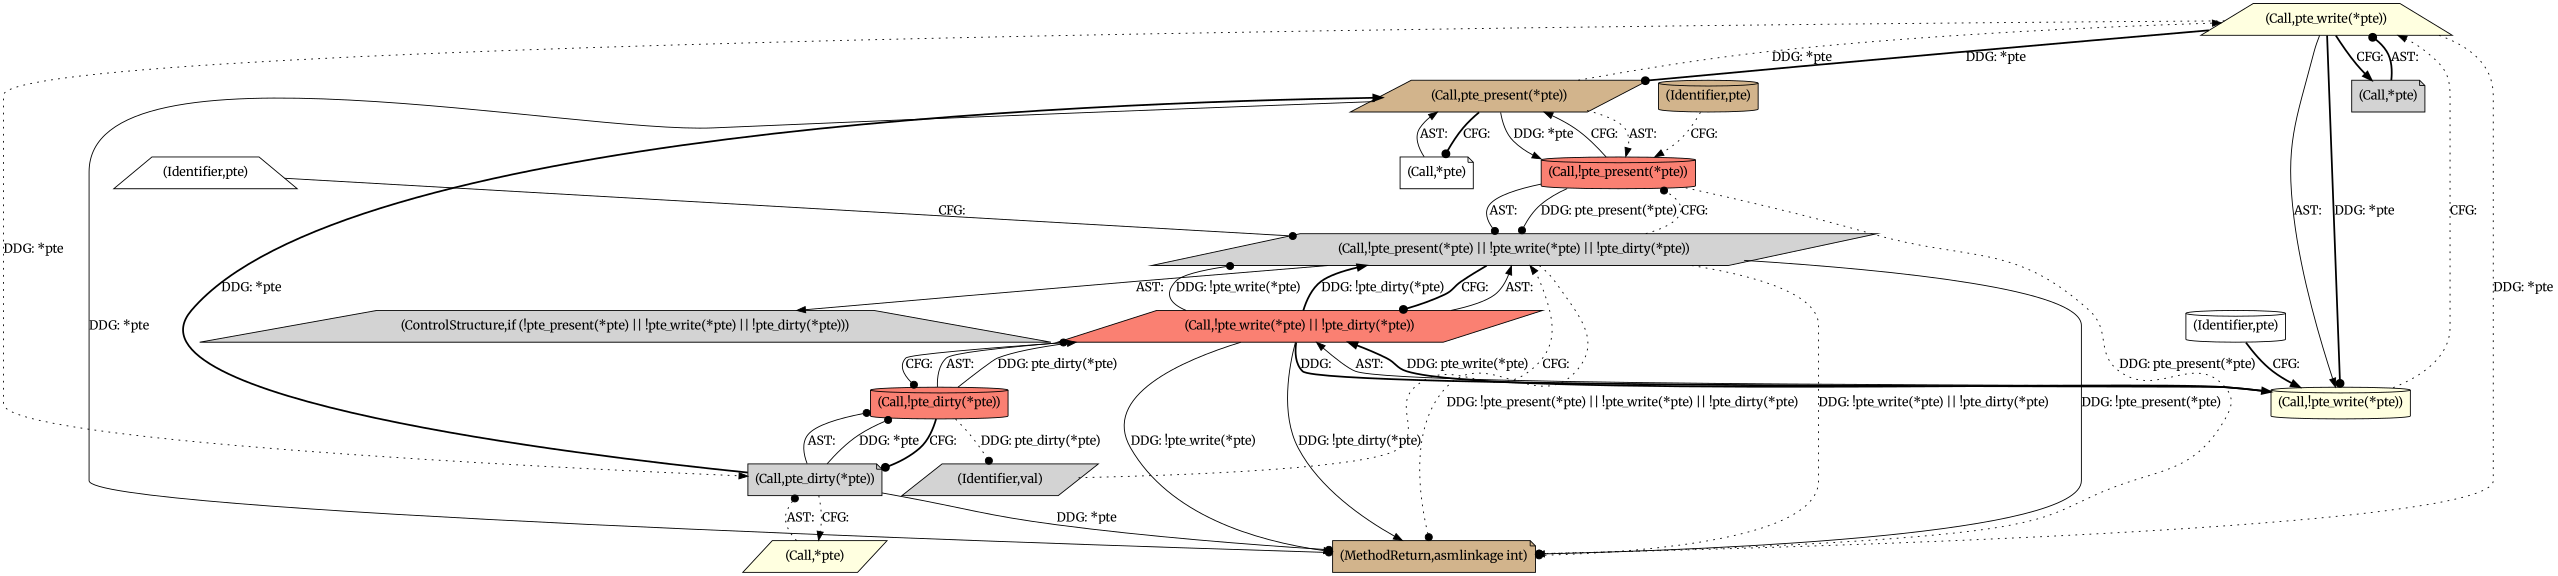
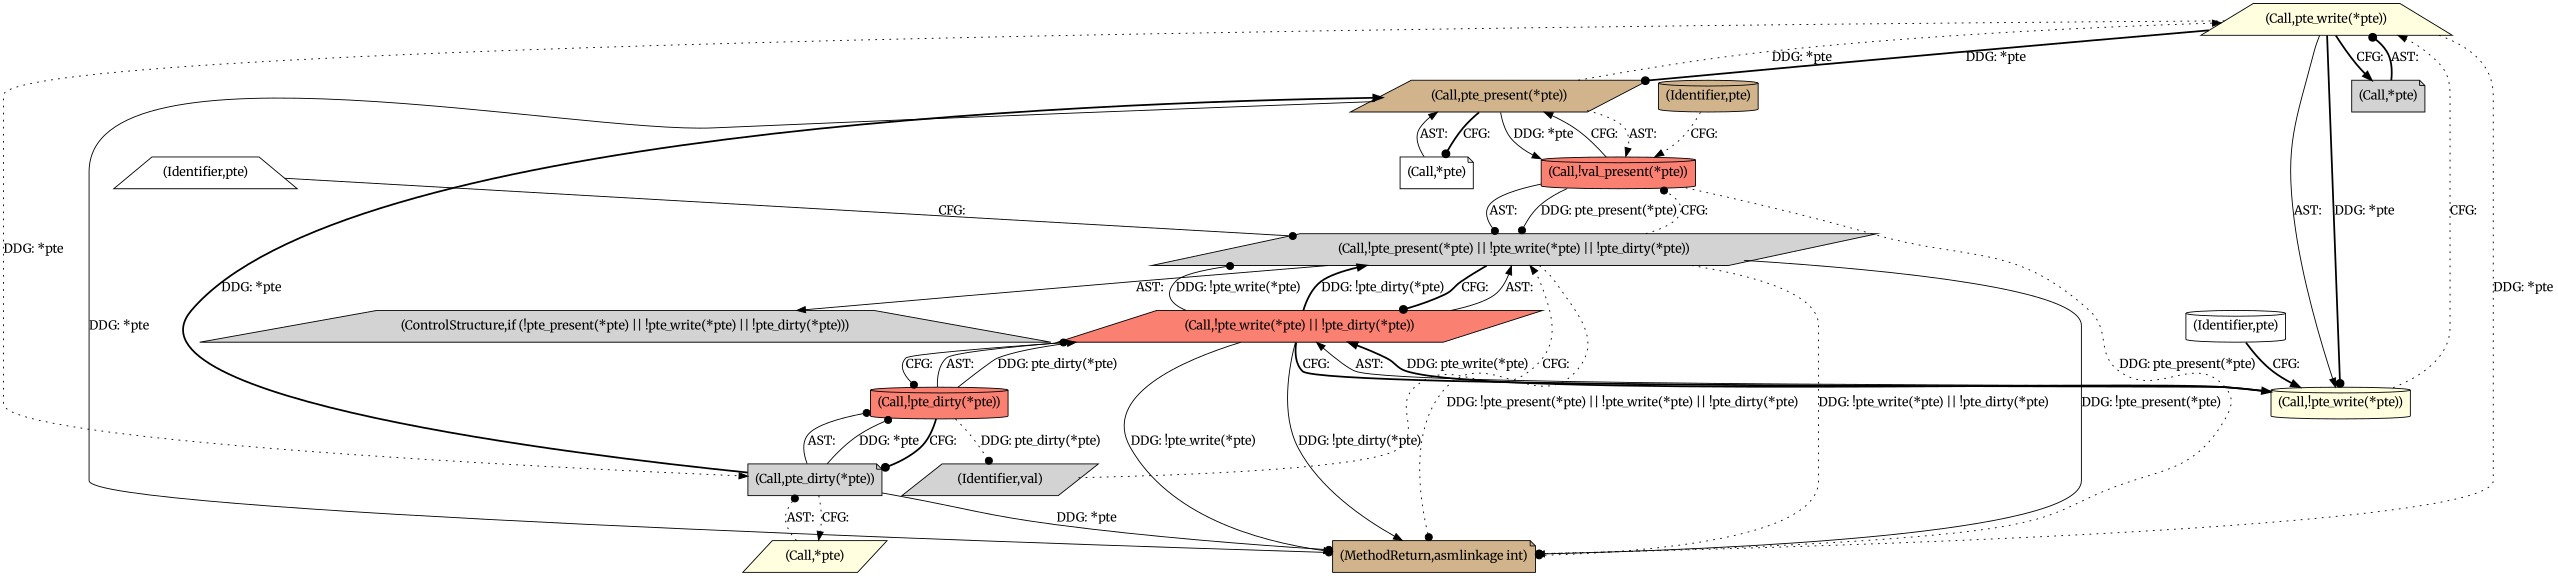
  digraph {
    fontname=Merriweather
    node [fillcolor=lightgrey fontname=Merriweather shape=parallelogram style=filled]
    edge [arrowhead=normal fontname=Merriweather style=solid]
    n1 [fillcolor=lightyellow label="(Call,pte_write(*pte))" shape=trapezium]
    n2 [fillcolor=tan label="(Call,pte_present(*pte))"]
    n3 [label="(Call,pte_dirty(*pte))" shape=note]
    n4 [fillcolor=lightyellow label="(Call,!pte_write(*pte))" shape=cylinder]
    n5 [fillcolor=tan label="(MethodReturn,asmlinkage int)" shape=note]
    n6 [label="(Call,*pte)" shape=note]
-   n7 [fillcolor=salmon label="(Call,!pte_present(*pte))" shape=cylinder]
+   n7 [fillcolor=salmon label="(Call,!val_present(*pte))" shape=cylinder]
    n8 [fillcolor=white label="(Call,*pte)" shape=note]
    n9 [fillcolor=salmon label="(Call,!pte_dirty(*pte))" shape=cylinder]
    n10 [fillcolor=lightyellow label="(Call,*pte)"]
    n11 [fillcolor=salmon label="(Call,!pte_write(*pte) || !pte_dirty(*pte))"]
    n12 [label="(Call,!pte_present(*pte) || !pte_write(*pte) || !pte_dirty(*pte))"]
    n13 [label="(Identifier,val)"]
    n14 [label="(ControlStructure,if (!pte_present(*pte) || !pte_write(*pte) || !pte_dirty(*pte)))" shape=trapezium]
    n15 [fillcolor=white label="(Identifier,pte)" shape=trapezium]
    n16 [fillcolor=white label="(Identifier,pte)" shape=cylinder]
    n17 [fillcolor=tan label="(Identifier,pte)" shape=cylinder]
    n1 -> n2 [arrowhead=dot label="DDG: *pte" style=bold]
    n1 -> n3 [label="DDG: *pte" style=dotted]
    n1 -> n4 [label="AST: "]
    n1 -> n4 [arrowhead=dot label="DDG: *pte" style=bold]
    n1 -> n5 [arrowhead=dot label="DDG: *pte" style=dotted]
    n1 -> n6 [label="CFG: " style=bold]
    n2 -> n1 [label="DDG: *pte" style=dotted]
    n2 -> n5 [arrowhead=dot label="DDG: *pte"]
    n2 -> n7 [label="AST: " style=dotted]
    n2 -> n7 [label="DDG: *pte"]
    n2 -> n8 [arrowhead=dot label="CFG: " style=bold]
    n3 -> n2 [label="DDG: *pte" style=bold]
    n3 -> n5 [arrowhead=dot label="DDG: *pte"]
    n3 -> n9 [arrowhead=dot label="AST: "]
    n3 -> n9 [arrowhead=dot label="DDG: *pte"]
    n3 -> n10 [label="CFG: " style=dotted]
    n4 -> n1 [label="CFG: " style=dotted]
    n4 -> n11 [label="AST: "]
    n4 -> n11 [label="DDG: pte_write(*pte)" style=bold]
    n6 -> n1 [arrowhead=dot label="AST: " style=bold]
    n7 -> n2 [label="CFG: "]
    n7 -> n5 [arrowhead=dot label="DDG: pte_present(*pte)" style=dotted]
    n7 -> n12 [arrowhead=dot label="AST: "]
    n7 -> n12 [arrowhead=dot label="DDG: pte_present(*pte)"]
    n8 -> n2 [label="AST: "]
    n9 -> n3 [arrowhead=dot label="CFG: " style=bold]
    n9 -> n11 [arrowhead=dot label="AST: "]
    n9 -> n11 [label="DDG: pte_dirty(*pte)"]
    n9 -> n13 [arrowhead=dot label="DDG: pte_dirty(*pte)" style=dotted]
    n10 -> n3 [arrowhead=dot label="AST: " style=dotted]
-   n11 -> n4 [label="DDG: " style=bold]
+   n11 -> n4 [label="CFG: " style=bold]
    n11 -> n5 [label="DDG: !pte_write(*pte)"]
    n11 -> n5 [label="DDG: !pte_dirty(*pte)"]
    n11 -> n9 [arrowhead=dot label="CFG: "]
    n11 -> n12 [label="AST: "]
    n11 -> n12 [arrowhead=dot label="DDG: !pte_write(*pte)"]
    n11 -> n12 [label="DDG: !pte_dirty(*pte)" style=bold]
    n12 -> n5 [arrowhead=dot label="DDG: !pte_present(*pte) || !pte_write(*pte) || !pte_dirty(*pte)" style=dotted]
    n12 -> n5 [arrowhead=dot label="DDG: !pte_write(*pte) || !pte_dirty(*pte)" style=dotted]
    n12 -> n5 [label="DDG: !pte_present(*pte)"]
    n12 -> n7 [arrowhead=dot label="CFG: " style=dotted]
    n12 -> n11 [arrowhead=dot label="CFG: " style=bold]
    n12 -> n14 [label="AST: "]
    n13 -> n12 [label="CFG: " style=dotted]
    n15 -> n12 [arrowhead=dot label="CFG: "]
    n16 -> n4 [label="CFG: " style=bold]
    n17 -> n7 [label="CFG: " style=dotted]
  }
